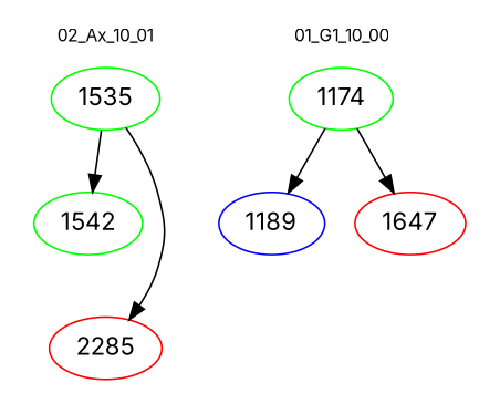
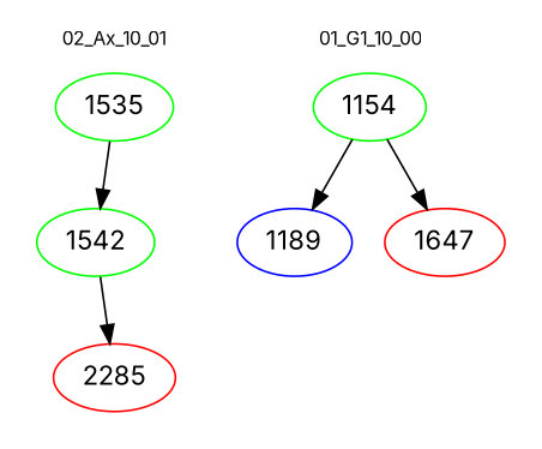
  digraph {
    fontname=Inter
    node [color=green fontname=Inter]
    edge [color=black fontname=Inter]
    n1 [label=1535]
    n2 [label=1542]
    n3 [color=red label=2285]
-   n4 [label=1174]
+   n4 [label=1154]
    n5 [color=blue label=1189]
    n6 [color=red label=1647]
    subgraph cluster_1 {
      color=white
      fontsize=10
      label="02_Ax_10_01"
      n1
      n2
      n3
    }
    subgraph cluster_2 {
      color=white
      fontsize=10
      label="01_G1_10_00"
      n4
      n5
      n6
    }
    n1 -> n2
-   n1 -> n3
+   n2 -> n3
    n4 -> n5
    n4 -> n6
  }
